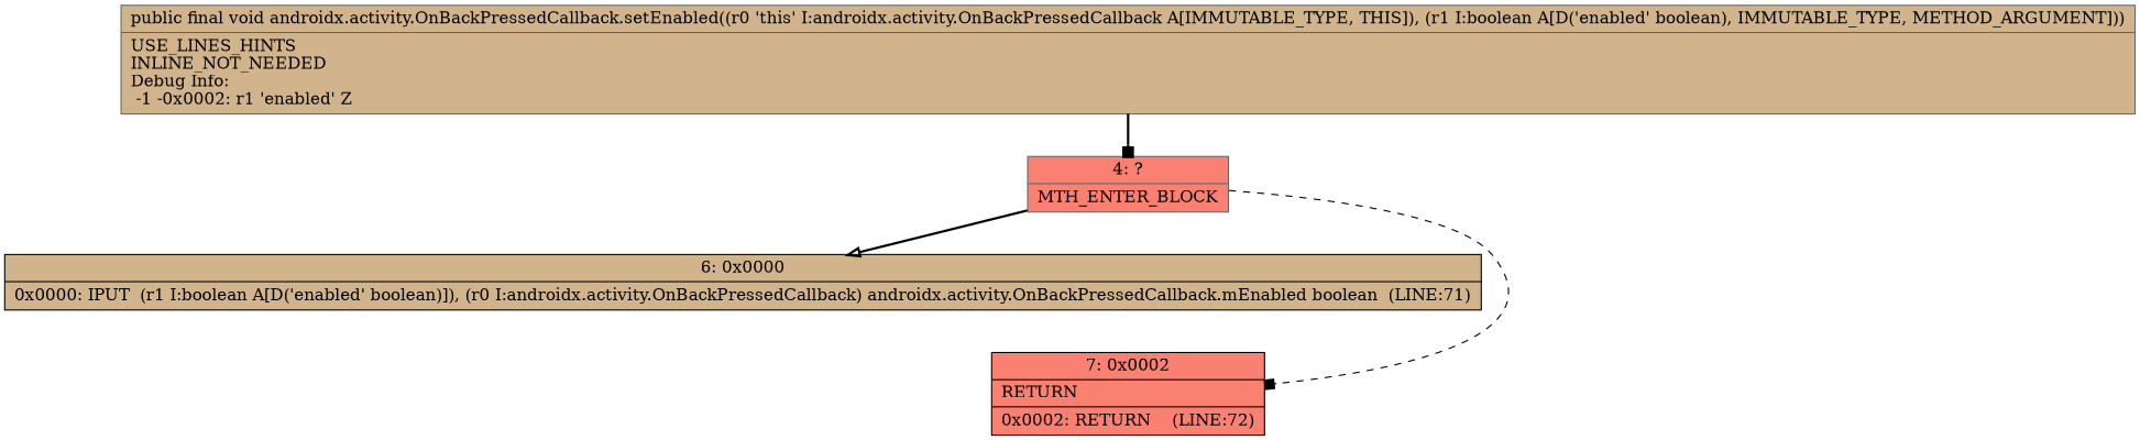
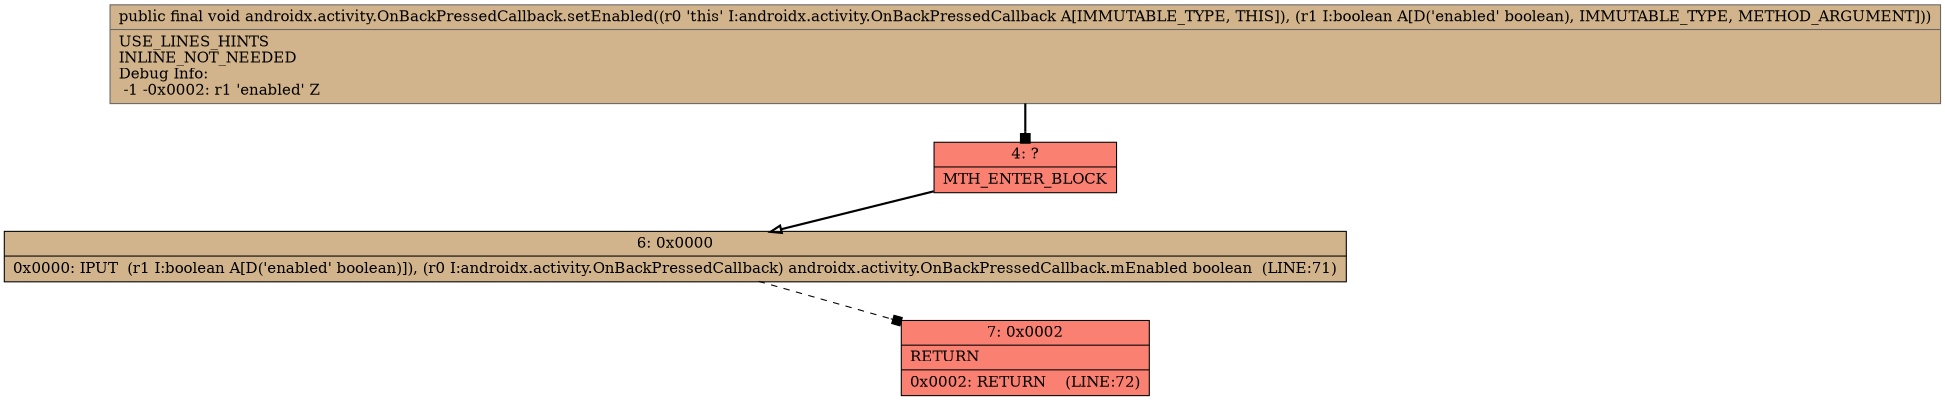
  digraph {
    node [color=gray40 fillcolor=salmon shape=record style=filled]
    edge [arrowhead=box style=bold]
-   n1 [label="{4\:\ ?|MTH_ENTER_BLOCK\l}"]
+   n1 [color=black label="{4\:\ ?|MTH_ENTER_BLOCK\l}"]
    n2 [color=black fillcolor=tan label="{6\:\ 0x0000|0x0000: IPUT  (r1 I:boolean A[D('enabled' boolean)]), (r0 I:androidx.activity.OnBackPressedCallback) androidx.activity.OnBackPressedCallback.mEnabled boolean  (LINE:71)\l}"]
    n3 [color=black label="{7\:\ 0x0002|RETURN\l|0x0002: RETURN    (LINE:72)\l}"]
    n4 [fillcolor=tan label="{public final void androidx.activity.OnBackPressedCallback.setEnabled((r0 'this' I:androidx.activity.OnBackPressedCallback A[IMMUTABLE_TYPE, THIS]), (r1 I:boolean A[D('enabled' boolean), IMMUTABLE_TYPE, METHOD_ARGUMENT]))  | USE_LINES_HINTS\lINLINE_NOT_NEEDED\lDebug Info:\l  \-1 \-0x0002: r1 'enabled' Z\l}"]
    n1 -> n2 [arrowhead=onormal]
-   n1 -> n3 [style=dashed]
+   n2 -> n3 [style=dashed]
    n4 -> n1
  }
